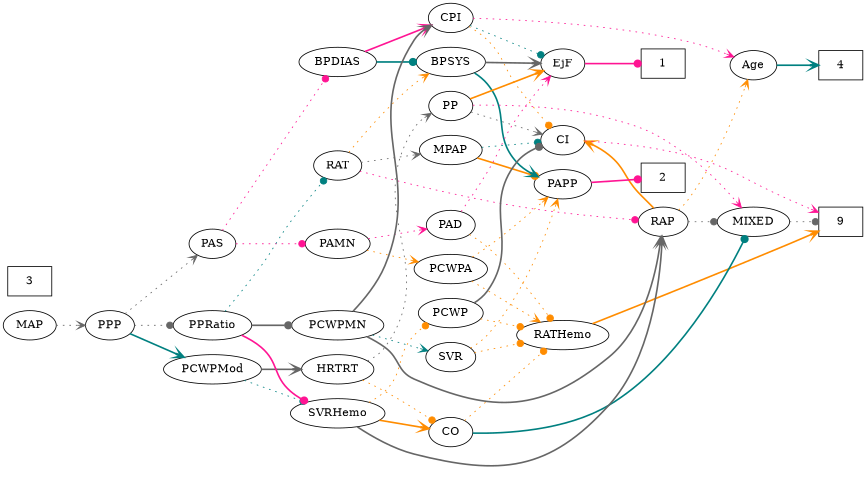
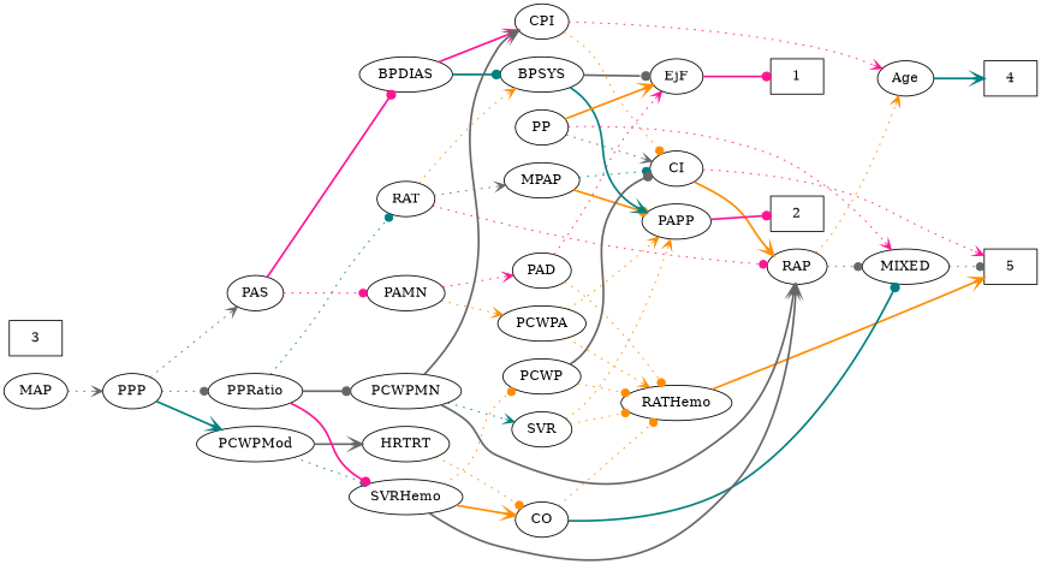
  strict digraph {
    rankdir=LR
    edge [arrowhead=vee color=darkorange style=dotted]
    1 [height=0.5 shape=box width=0.75]
    2 [height=0.5 shape=box width=0.75]
    3 [height=0.5 shape=box width=0.75]
    4 [height=0.5 shape=box width=0.75]
-   5 [height=0.5 shape=box width=0.75 label=9]
+   5 [height=0.5 shape=box width=0.75]
    Age [height=0.5 width=0.75]
    EjF [height=0.5 width=0.75]
    RAP [height=0.5 width=0.77632]
    MIXED [height=0.5 width=1.1193]
    CI [height=0.5 width=0.75]
    MPAP [height=0.5 width=0.97491]
    PAPP [height=0.5 width=0.88464]
    BPSYS [height=0.5 width=1.0471]
    PAD [height=0.5 width=0.79437]
    RATHemo [height=0.5 width=1.3721]
    CO [height=0.5 width=0.75]
    PAS [height=0.5 width=0.75]
    PAMN [height=0.5 width=1.011]
    BPDIAS [height=0.5 width=1.1735]
    PCWPA [height=0.5 width=1.1555]
    CPI [height=0.5 width=0.75]
    RAT [height=0.5 width=0.75827]
    SVR [height=0.5 width=0.77632]
    PCWPMod [height=0.5 width=1.4443]
    SVRHemo [height=0.5 width=1.3902]
    HRTRT [height=0.5 width=1.1013]
    PCWP [height=0.5 width=0.97491]
    PP [height=0.5 width=0.75]
    PCWPMN [height=0.5 width=1.3902]
    MAP [height=0.5 width=0.84854]
    PPP [height=0.5 width=0.75]
    PPRatio [height=0.5 width=1.1013]
    Age -> 4 [color=teal style=bold]
    EjF -> 1 [arrowhead=dot color=deeppink style=bold]
    RAP -> Age
    RAP -> MIXED [arrowhead=dot color=gray40]
-   RAP -> CI [style=bold]
+   CI -> RAP [style=bold]
    MIXED -> 5 [arrowhead=dot color=gray40]
    CI -> 5 [color=deeppink]
    MPAP -> CI [arrowhead=dot color=teal]
    MPAP -> PAPP [arrowhead=dot style=bold]
    PAPP -> 2 [arrowhead=dot color=deeppink style=bold]
-   BPSYS -> EjF [color=gray40 style=bold]
+   BPSYS -> EjF [arrowhead=dot color=gray40 style=bold]
    BPSYS -> PAPP [color=teal style=bold]
    PAD -> EjF [color=deeppink]
    PAD -> RATHemo [arrowhead=dot]
    RATHemo -> 5 [style=bold]
    CO -> MIXED [arrowhead=dot color=teal style=bold]
    CO -> RATHemo [arrowhead=dot]
    PAS -> PAMN [arrowhead=dot color=deeppink]
-   PAS -> BPDIAS [arrowhead=dot color=deeppink]
+   PAS -> BPDIAS [arrowhead=dot color=deeppink style=bold]
    PAMN -> PAD [color=deeppink]
    PAMN -> PCWPA
    BPDIAS -> BPSYS [arrowhead=dot color=teal style=bold]
    BPDIAS -> CPI [color=deeppink style=bold]
    PCWPA -> PAPP
    PCWPA -> RATHemo
    CPI -> Age [color=deeppink]
-   CPI -> EjF [arrowhead=dot color=teal]
    CPI -> CI [arrowhead=dot]
    RAT -> RAP [arrowhead=dot color=deeppink]
    RAT -> MPAP [color=gray40]
    RAT -> BPSYS
    SVR -> PAPP
    SVR -> RATHemo [arrowhead=dot]
    PCWPMod -> SVRHemo [arrowhead=dot color=teal]
    PCWPMod -> HRTRT [color=gray40 style=bold]
    SVRHemo -> RAP [color=gray40 style=bold]
    SVRHemo -> CO [style=bold]
    SVRHemo -> PCWP [arrowhead=dot]
    HRTRT -> CO [arrowhead=dot]
-   HRTRT -> PP [color=gray40]
    PCWP -> CI [arrowhead=dot color=gray40 style=bold]
    PCWP -> RATHemo [arrowhead=dot]
    PP -> EjF [style=bold]
    PP -> MIXED [color=deeppink]
    PP -> CI [color=gray40]
    PCWPMN -> RAP [color=gray40 style=bold]
    PCWPMN -> CPI [color=gray40 style=bold]
    PCWPMN -> SVR [color=teal]
    MAP -> PPP [color=gray40]
    PPP -> PAS [color=gray40]
    PPP -> PCWPMod [color=teal style=bold]
    PPP -> PPRatio [arrowhead=dot color=gray40]
    PPRatio -> RAT [arrowhead=dot color=teal]
    PPRatio -> SVRHemo [arrowhead=dot color=deeppink style=bold]
    PPRatio -> PCWPMN [arrowhead=dot color=gray40 style=bold]
  }
